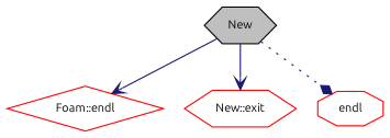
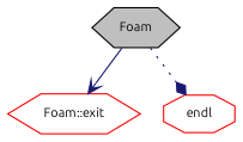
  digraph {
    fontname=Ubuntu
    rankdir=TB
    node [color=red fontname=Ubuntu fontsize=10 shape=hexagon]
    edge [arrowhead=vee color=midnightblue fontname=Ubuntu fontsize=10 labelfontname=FreeSans labelfontsize=10 style=solid]
-   n1 [color=black fillcolor=grey75 fontcolor=black height=0.2 label=New style=filled width=0.4]
-   n2 [height=0.2 label="Foam::endl" shape=diamond width=0.4]
-   n3 [height=0.2 label="New::exit" width=0.4]
+   n1 [color=black fillcolor=grey75 fontcolor=black height=0.2 label=Foam style=filled width=0.4]
+   n3 [height=0.2 label="Foam::exit" width=0.4]
    n4 [height=0.2 label=endl shape=octagon width=0.4]
-   n1 -> n2
    n1 -> n3
    n1 -> n4 [arrowhead=diamond style=dotted]
  }
